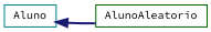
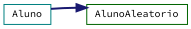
  digraph {
    rankdir=LR
    fontname="Source Code Pro"
    node [fillcolor=white fontname="Source Code Pro" fontsize=10 shape=record style=filled]
    n1 [color=teal height=0.2 label=Aluno width=0.4]
    n2 [color=darkgreen height=0.2 label=AlunoAleatorio width=0.4]
-   n1 -> n2 [color=midnightblue dir=back fontname="Source Code Pro" fontsize=10 labelfontname=Helvetica labelfontsize=10 style=bold]
+   n2 -> n1 [color=midnightblue dir=back fontname="Source Code Pro" fontsize=10 labelfontname=Helvetica labelfontsize=10 style=bold]
  }
